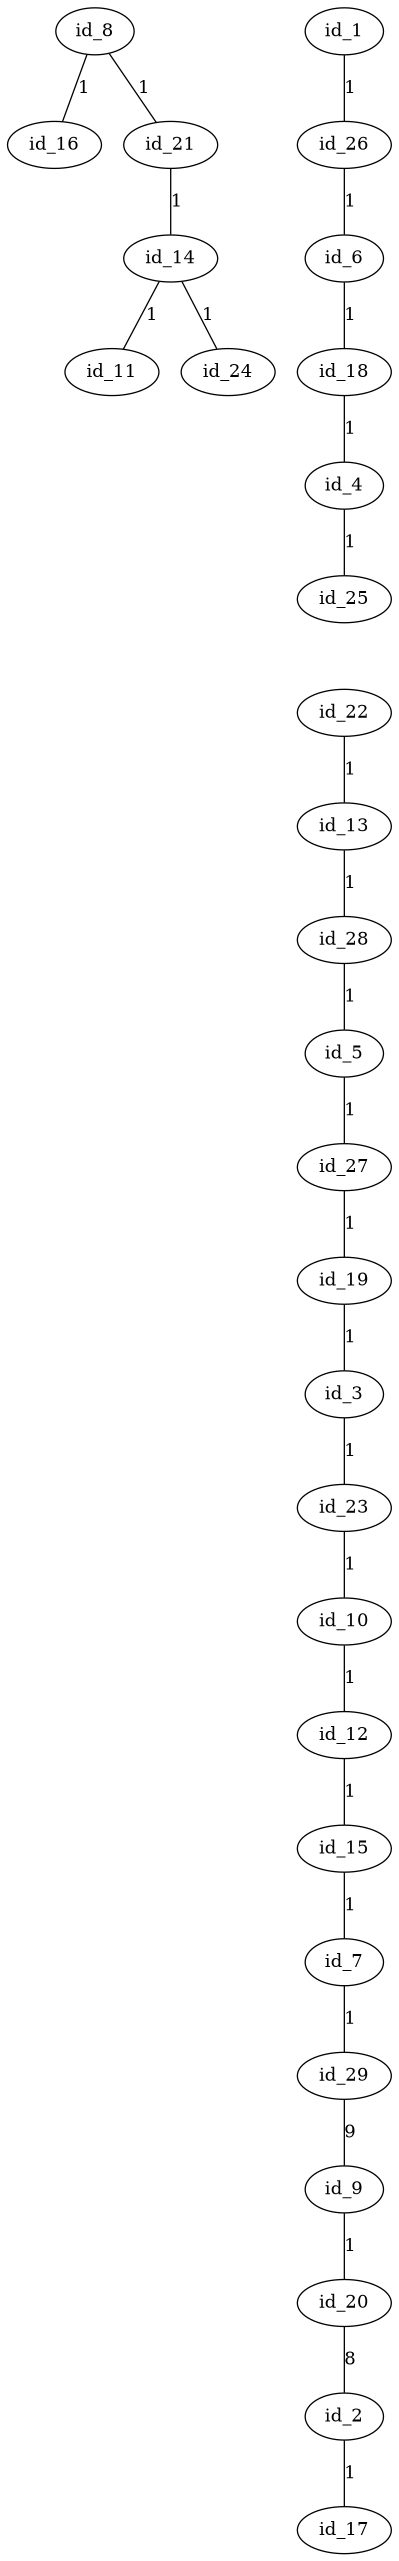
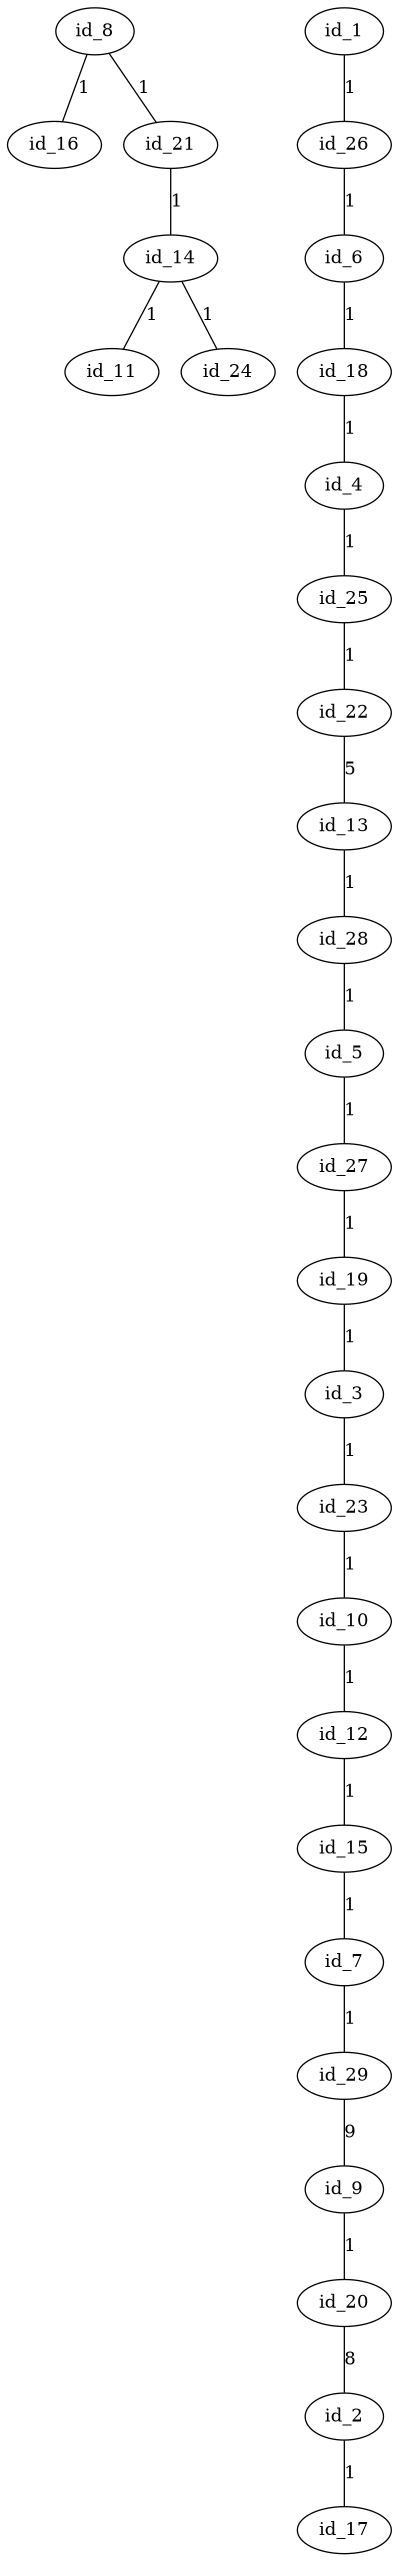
  graph {
    id_8
    id_16
    id_21
    id_1
    id_26
    id_6
    id_2
    id_17
    id_3
    id_23
    id_10
    id_4
    id_25
    id_22
    id_5
    id_27
    id_19
    id_18
    id_7
    id_29
    id_9
    id_14
    id_20
    id_12
    id_15
    id_13
    id_28
    id_11
    id_24
    id_8 -- id_16 [label=1]
    id_8 -- id_21 [label=1]
    id_21 -- id_14 [label=1]
    id_1 -- id_26 [label=1]
    id_26 -- id_6 [label=1]
    id_6 -- id_18 [label=1]
    id_2 -- id_17 [label=1]
    id_3 -- id_23 [label=1]
    id_23 -- id_10 [label=1]
    id_10 -- id_12 [label=1]
    id_4 -- id_25 [label=1]
-   id_22 -- id_13 [label=1]
+   id_25 -- id_22 [label=1]
+   id_22 -- id_13 [label=5]
    id_5 -- id_27 [label=1]
    id_27 -- id_19 [label=1]
    id_19 -- id_3 [label=1]
    id_18 -- id_4 [label=1]
    id_7 -- id_29 [label=1]
    id_29 -- id_9 [label=9]
    id_9 -- id_20 [label=1]
    id_14 -- id_11 [label=1]
    id_14 -- id_24 [label=1]
    id_20 -- id_2 [label=8]
    id_12 -- id_15 [label=1]
    id_15 -- id_7 [label=1]
    id_13 -- id_28 [label=1]
    id_28 -- id_5 [label=1]
  }
